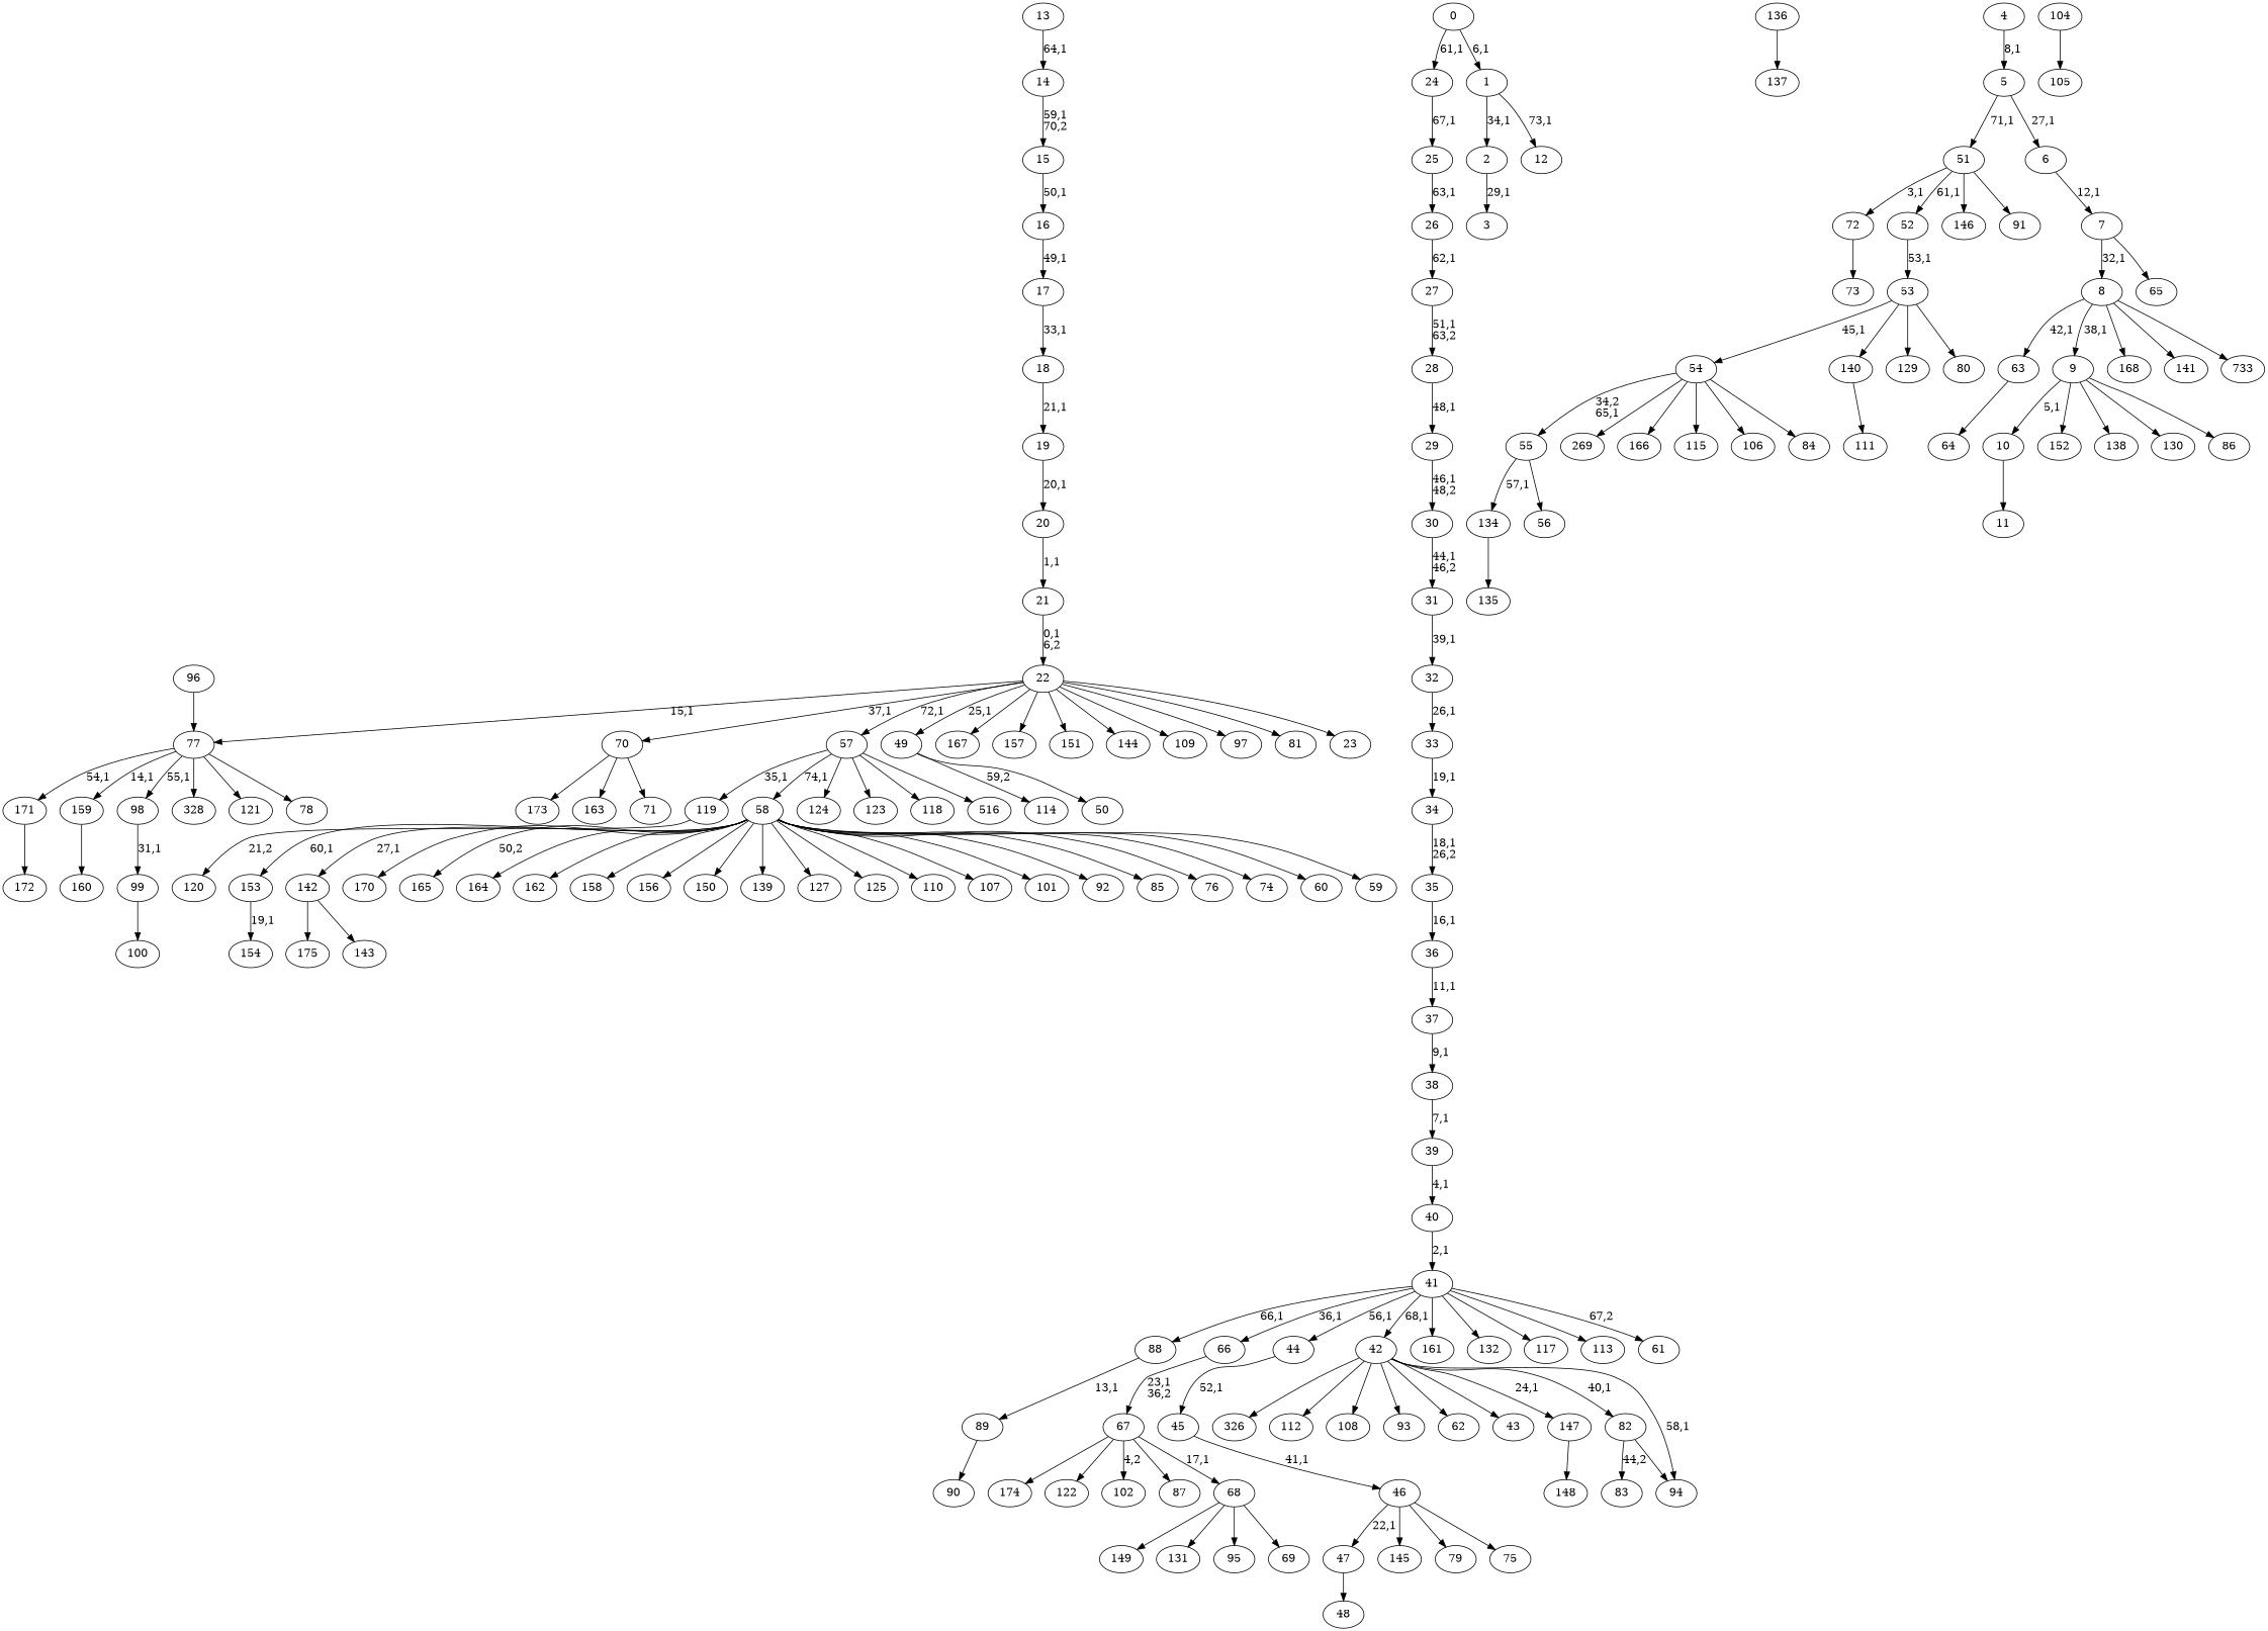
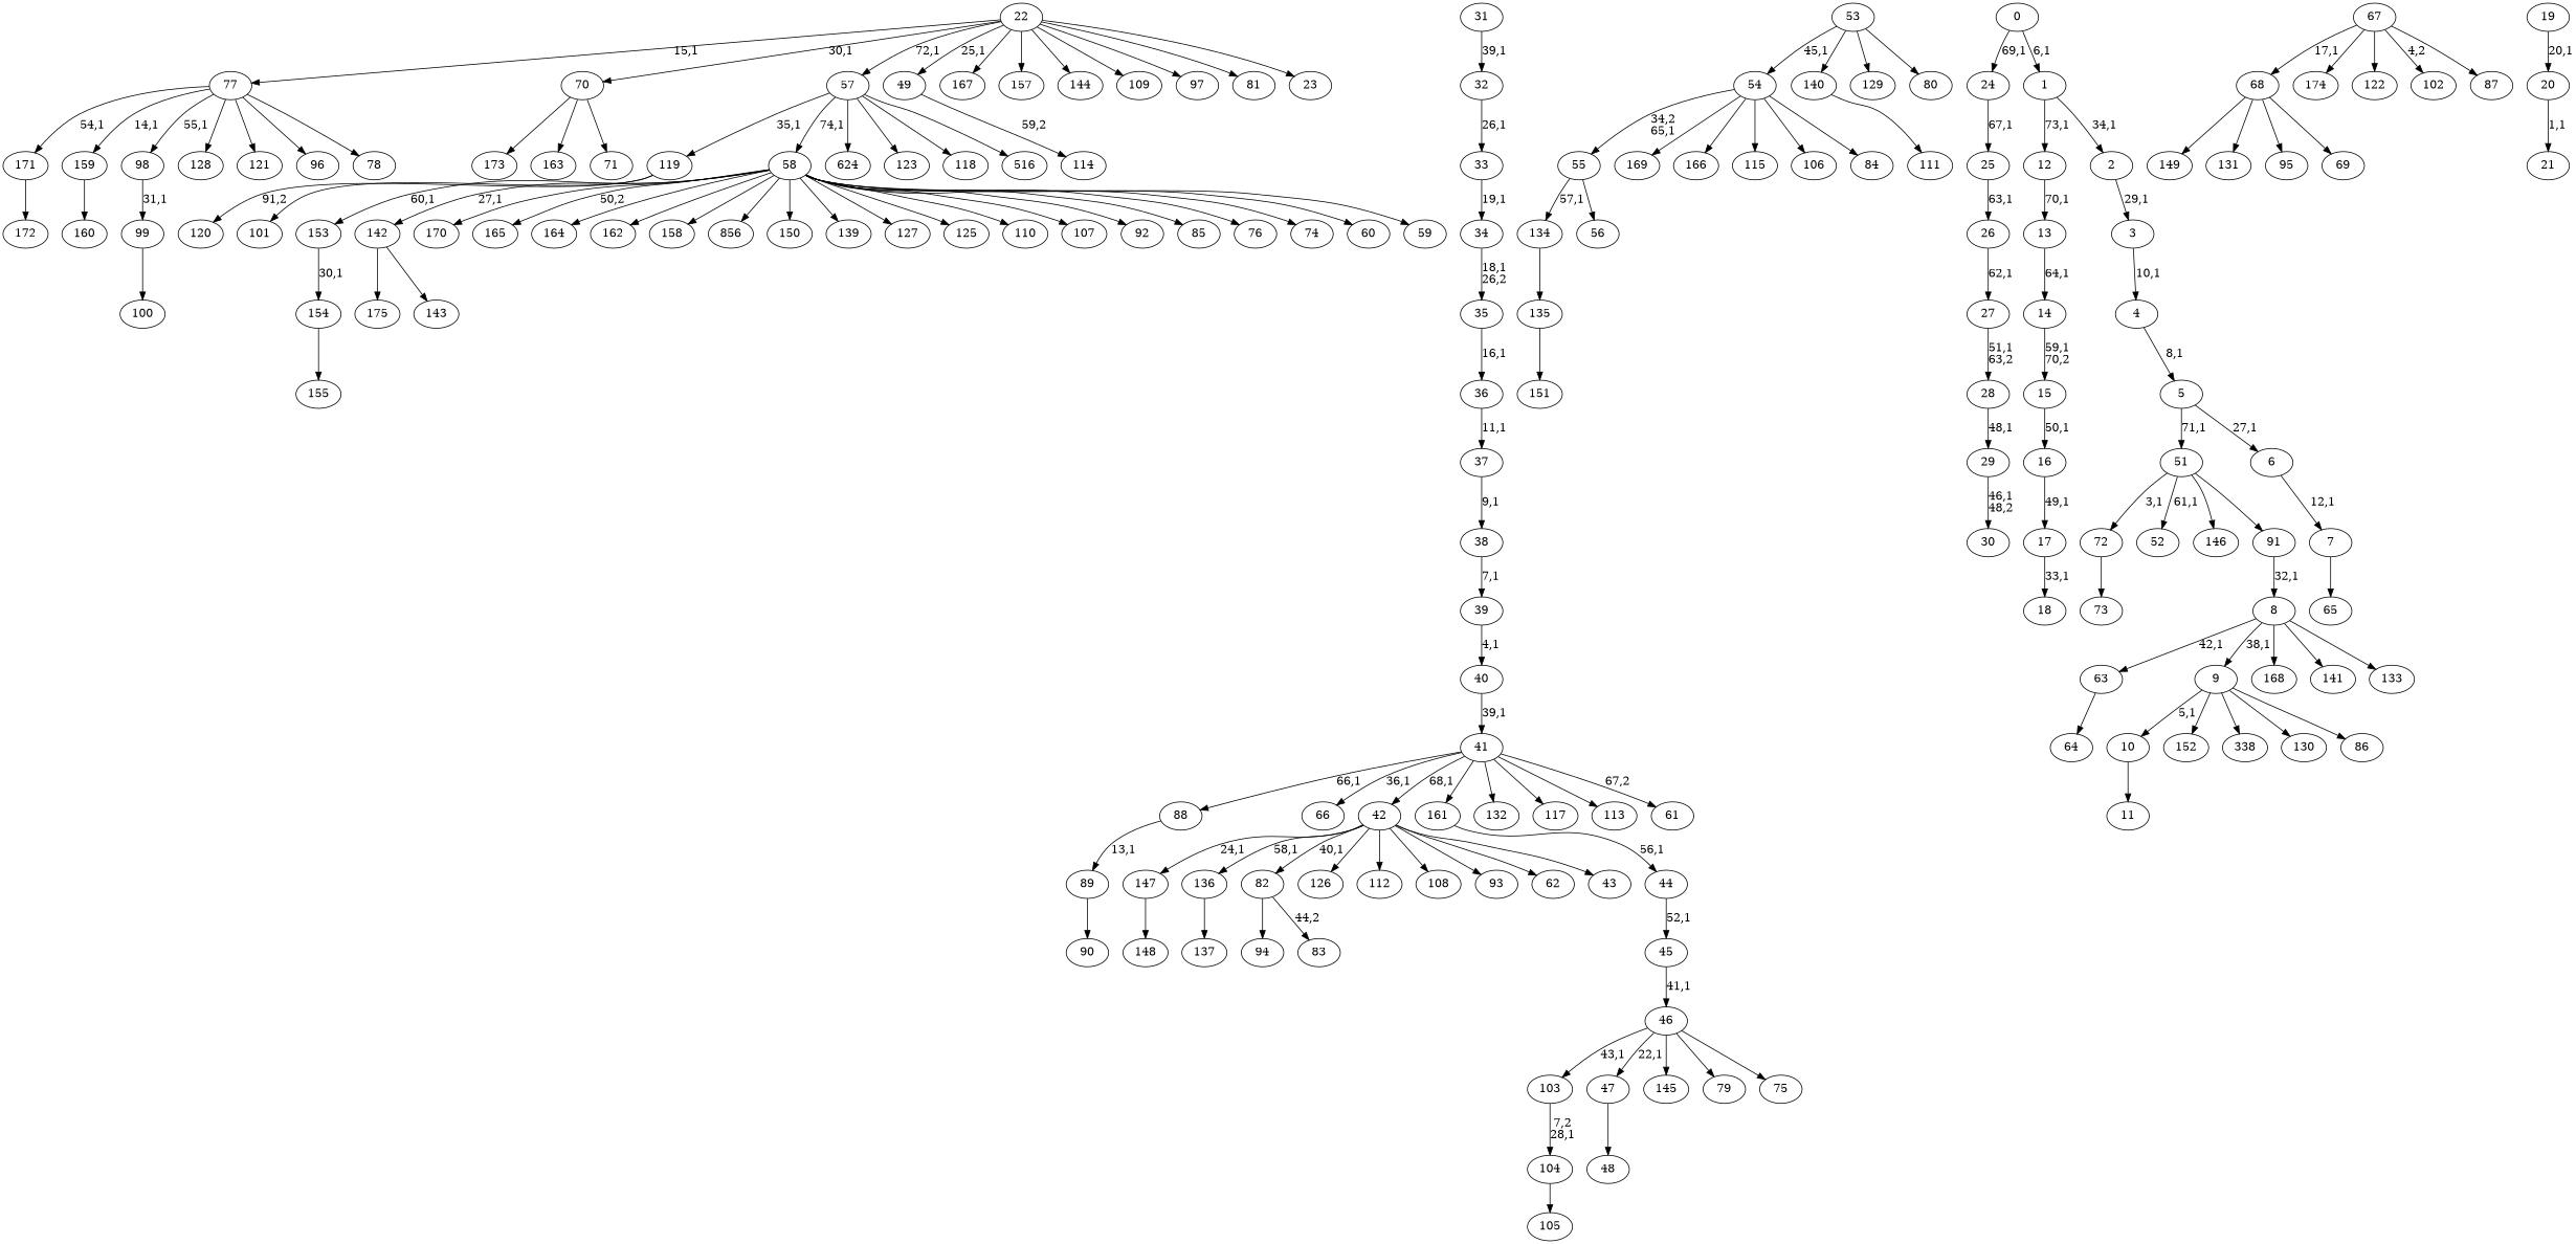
  digraph {
    171
    172
    159
    160
    154
+   155
    153
    147
    148
    142
    175
    143
    136
    137
    134
    135
    119
    120
    104
    105
+   103
    99
    100
    98
    89
    90
    88
    82
    94
    83
    77
-   128 [label=328]
+   128
    121
    96
    78
    72
    73
    70
    173
    163
    71
    68
    149
    131
    95
    69
    67
    174
    122
    102
    87
    66
    63
    64
    58
    170
    165
    164
    162
    158
-   156
+   156 [label=856]
    150
    139
    127
    125
    110
    107
    101
    92
    85
    76
    74
    60
    59
    57
-   124
+   124 [label=624]
    123
    118
    n79 [label=516]
    55
    56
    54
-   169 [label=269]
+   169
    166
    115
    106
    84
    53
    140
    129
    80
    111
    52
    51
    146
    91
    49
    114
-   50
    47
    48
    46
    145
    79
    75
    45
    44
    42
-   126 [label=326]
+   126
    112
    108
    93
    62
    43
    41
    161
    132
    117
    113
    61
    40
    39
    38
    37
    36
    35
    34
    33
    32
    31
    30
    29
    28
    27
    26
    25
    24
    22
    167
    157
    151
    144
    109
    97
    81
    23
    21
    20
    19
    18
    17
    16
    15
    14
    13
    12
    10
    11
    9
    152
-   138
+   138 [label=338]
    130
    86
    8
    168
    141
-   133 [label=733]
+   133
    7
    65
    6
    5
    4
    3
    2
    1
    0
    171 -> 172
    159 -> 160
-   153 -> 154 [label="19,1"]
+   154 -> 155
+   153 -> 154 [label="30,1"]
    147 -> 148
    142 -> 175
    142 -> 143
    136 -> 137
    134 -> 135
-   119 -> 120 [label="21,2"]
+   119 -> 120 [label="91,2"]
    104 -> 105
+   103 -> 104 [label="7,2\n28,1"]
    99 -> 100
    98 -> 99 [label="31,1"]
    89 -> 90
    88 -> 89 [label="13,1"]
    82 -> 94
    82 -> 83 [label="44,2"]
    77 -> 171 [label="54,1"]
    77 -> 159 [label="14,1"]
    77 -> 98 [label="55,1"]
    77 -> 128
    77 -> 121
-   96 -> 77
+   77 -> 96
    77 -> 78
    72 -> 73
    70 -> 173
    70 -> 163
    70 -> 71
    68 -> 149
    68 -> 131
    68 -> 95
    68 -> 69
    67 -> 68 [label="17,1"]
    67 -> 174
    67 -> 122
    67 -> 102 [label="4,2"]
    67 -> 87
-   66 -> 67 [label="23,1\n36,2"]
    63 -> 64
    58 -> 153 [label="60,1"]
    58 -> 142 [label="27,1"]
    58 -> 170
    58 -> 165 [label="50,2"]
    58 -> 164
    58 -> 162
    58 -> 158
    58 -> 156
    58 -> 150
    58 -> 139
    58 -> 127
    58 -> 125
    58 -> 110
    58 -> 107
-   58 -> 101
+   119 -> 101
    58 -> 92
    58 -> 85
    58 -> 76
    58 -> 74
    58 -> 60
    58 -> 59
    57 -> 119 [label="35,1"]
    57 -> 58 [label="74,1"]
    57 -> 124
    57 -> 123
    57 -> 118
    57 -> n79
    55 -> 134 [label="57,1"]
    55 -> 56
    54 -> 55 [label="34,2\n65,1"]
    54 -> 169
    54 -> 166
    54 -> 115
    54 -> 106
    54 -> 84
    53 -> 54 [label="45,1"]
    53 -> 140
    53 -> 129
    53 -> 80
    140 -> 111
-   52 -> 53 [label="53,1"]
    51 -> 72 [label="3,1"]
    51 -> 52 [label="61,1"]
    51 -> 146
    51 -> 91
    49 -> 114 [label="59,2"]
-   49 -> 50
    47 -> 48
+   46 -> 103 [label="43,1"]
    46 -> 47 [label="22,1"]
    46 -> 145
    46 -> 79
    46 -> 75
    45 -> 46 [label="41,1"]
    44 -> 45 [label="52,1"]
    42 -> 147 [label="24,1"]
-   42 -> 94 [label="58,1"]
+   42 -> 136 [label="58,1"]
    42 -> 82 [label="40,1"]
    42 -> 126
    42 -> 112
    42 -> 108
    42 -> 93
    42 -> 62
    42 -> 43
    41 -> 88 [label="66,1"]
    41 -> 66 [label="36,1"]
-   41 -> 44 [label="56,1"]
+   161 -> 44 [label="56,1"]
    41 -> 42 [label="68,1"]
    41 -> 161
    41 -> 132
    41 -> 117
    41 -> 113
    41 -> 61 [label="67,2"]
-   40 -> 41 [label="2,1"]
+   40 -> 41 [label="39,1"]
    39 -> 40 [label="4,1"]
    38 -> 39 [label="7,1"]
    37 -> 38 [label="9,1"]
    36 -> 37 [label="11,1"]
    35 -> 36 [label="16,1"]
    34 -> 35 [label="18,1\n26,2"]
    33 -> 34 [label="19,1"]
    32 -> 33 [label="26,1"]
    31 -> 32 [label="39,1"]
-   30 -> 31 [label="44,1\n46,2"]
    29 -> 30 [label="46,1\n48,2"]
    28 -> 29 [label="48,1"]
    27 -> 28 [label="51,1\n63,2"]
    26 -> 27 [label="62,1"]
    25 -> 26 [label="63,1"]
    24 -> 25 [label="67,1"]
    22 -> 77 [label="15,1"]
-   22 -> 70 [label="37,1"]
+   22 -> 70 [label="30,1"]
    22 -> 57 [label="72,1"]
    22 -> 49 [label="25,1"]
    22 -> 167
    22 -> 157
-   22 -> 151
+   135 -> 151
    22 -> 144
    22 -> 109
    22 -> 97
    22 -> 81
    22 -> 23
-   21 -> 22 [label="0,1\n6,2"]
    20 -> 21 [label="1,1"]
    19 -> 20 [label="20,1"]
-   18 -> 19 [label="21,1"]
    17 -> 18 [label="33,1"]
    16 -> 17 [label="49,1"]
    15 -> 16 [label="50,1"]
    14 -> 15 [label="59,1\n70,2"]
    13 -> 14 [label="64,1"]
+   12 -> 13 [label="70,1"]
    10 -> 11
    9 -> 10 [label="5,1"]
    9 -> 152
    9 -> 138
    9 -> 130
    9 -> 86
    8 -> 63 [label="42,1"]
    8 -> 9 [label="38,1"]
    8 -> 168
    8 -> 141
    8 -> 133
-   7 -> 8 [label="32,1"]
+   91 -> 8 [label="32,1"]
    7 -> 65
    6 -> 7 [label="12,1"]
    5 -> 51 [label="71,1"]
    5 -> 6 [label="27,1"]
    4 -> 5 [label="8,1"]
+   3 -> 4 [label="10,1"]
    2 -> 3 [label="29,1"]
    1 -> 12 [label="73,1"]
    1 -> 2 [label="34,1"]
-   0 -> 24 [label="61,1"]
+   0 -> 24 [label="69,1"]
    0 -> 1 [label="6,1"]
  }
